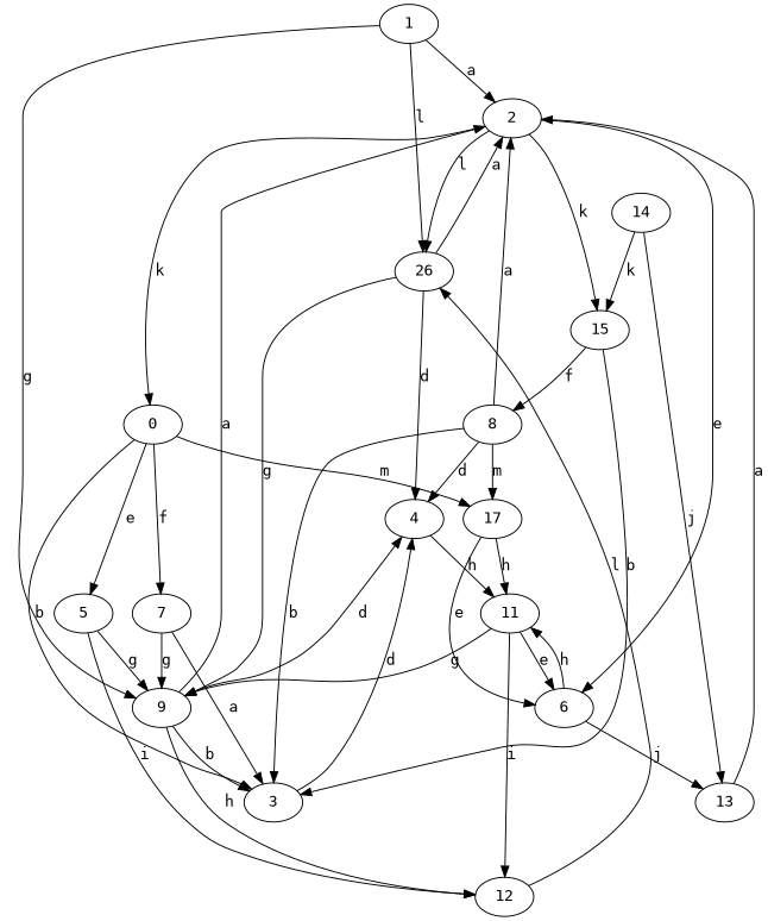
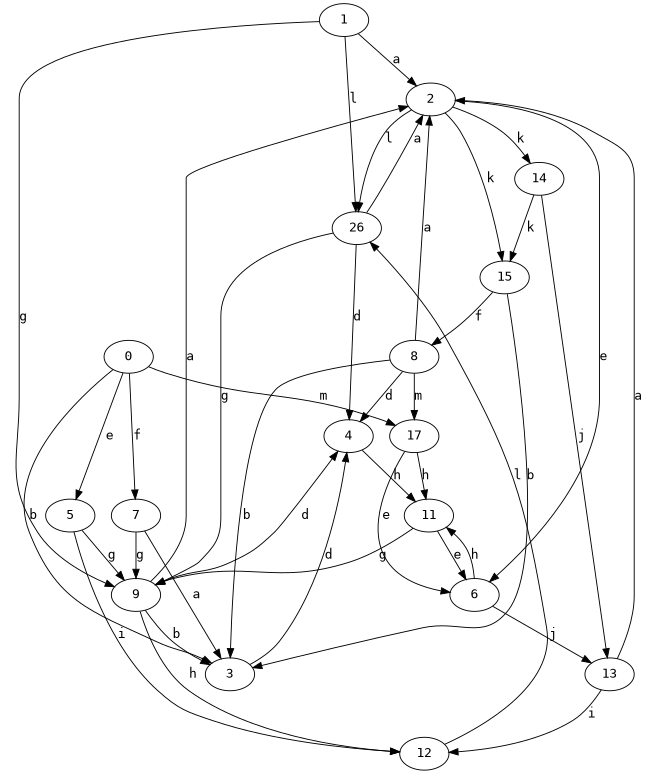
  strict digraph {
    fontname="DejaVu Sans Mono"
    node [fontname="DejaVu Sans Mono"]
    edge [fontname="DejaVu Sans Mono"]
    1
    2
    9
    n4 [label=26]
    6
    14
    15
    3
    4
    12
    11
    13
    8
    5
    7
    17
    0
    1 -> 2 [label=a]
    1 -> 9 [label=g]
    1 -> n4 [label=l]
    2 -> n4 [label=l]
    2 -> 6 [label=e]
-   2 -> 0 [label=k]
+   2 -> 14 [label=k]
    2 -> 15 [label=k]
    9 -> 2 [label=a]
    9 -> 3 [label=b]
    9 -> 4 [label=d]
    9 -> 12 [label=h]
    n4 -> 2 [label=a]
    n4 -> 9 [label=g]
    n4 -> 4 [label=d]
    6 -> 11 [label=h]
    6 -> 13 [label=j]
    14 -> 15 [label=k]
    14 -> 13 [label=j]
    15 -> 3 [label=b]
    15 -> 8 [label=f]
    3 -> 4 [label=d]
    4 -> 11 [label=h]
    12 -> n4 [label=l]
    11 -> 9 [label=g]
    11 -> 6 [label=e]
    13 -> 2 [label=a]
-   11 -> 12 [label=i]
+   13 -> 12 [label=i]
    8 -> 2 [label=a]
    8 -> 3 [label=b]
    8 -> 4 [label=d]
    8 -> 17 [label=m]
    5 -> 9 [label=g]
    5 -> 12 [label=i]
    7 -> 9 [label=g]
    7 -> 3 [label=a]
    17 -> 6 [label=e]
    17 -> 11 [label=h]
    0 -> 3 [label=b]
    0 -> 5 [label=e]
    0 -> 7 [label=f]
    0 -> 17 [label=m]
  }
